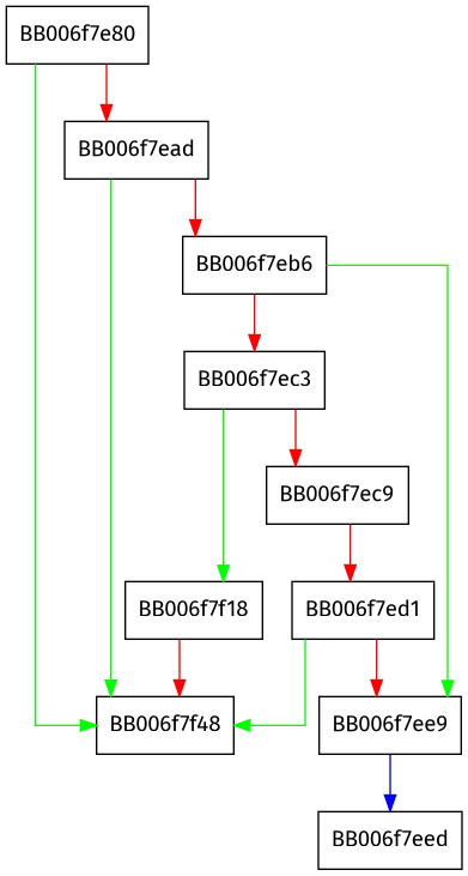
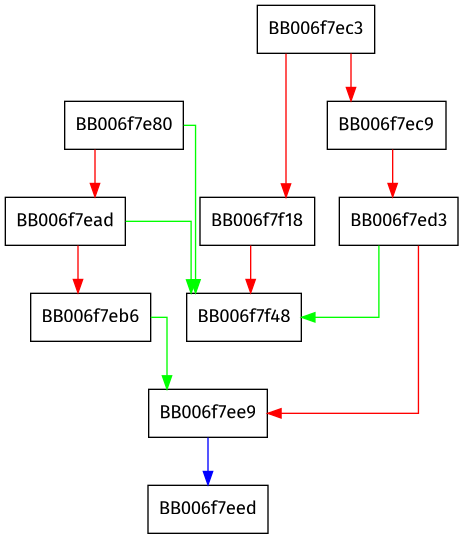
  digraph {
    fontname="Fira Sans"
    splines=ortho
    node [fontname="Fira Sans" shape=box]
    edge [color=red fontname="Fira Sans"]
    BB006f7e80
    BB006f7f48
    BB006f7ead
    BB006f7eb6
    BB006f7ec3
    BB006f7ee9
    BB006f7f18
    BB006f7ec9
-   BB006f7ed3 [label=BB006f7ed1]
+   BB006f7ed3
    BB006f7eed
    BB006f7e80 -> BB006f7f48 [color=green]
    BB006f7e80 -> BB006f7ead
    BB006f7ead -> BB006f7f48 [color=green]
    BB006f7ead -> BB006f7eb6
-   BB006f7eb6 -> BB006f7ec3
    BB006f7eb6 -> BB006f7ee9 [color=green]
-   BB006f7ec3 -> BB006f7f18 [color=green]
+   BB006f7ec3 -> BB006f7f18
    BB006f7ec3 -> BB006f7ec9
    BB006f7ee9 -> BB006f7eed [color=blue]
    BB006f7f18 -> BB006f7f48
    BB006f7ec9 -> BB006f7ed3
    BB006f7ed3 -> BB006f7f48 [color=green]
    BB006f7ed3 -> BB006f7ee9
  }
